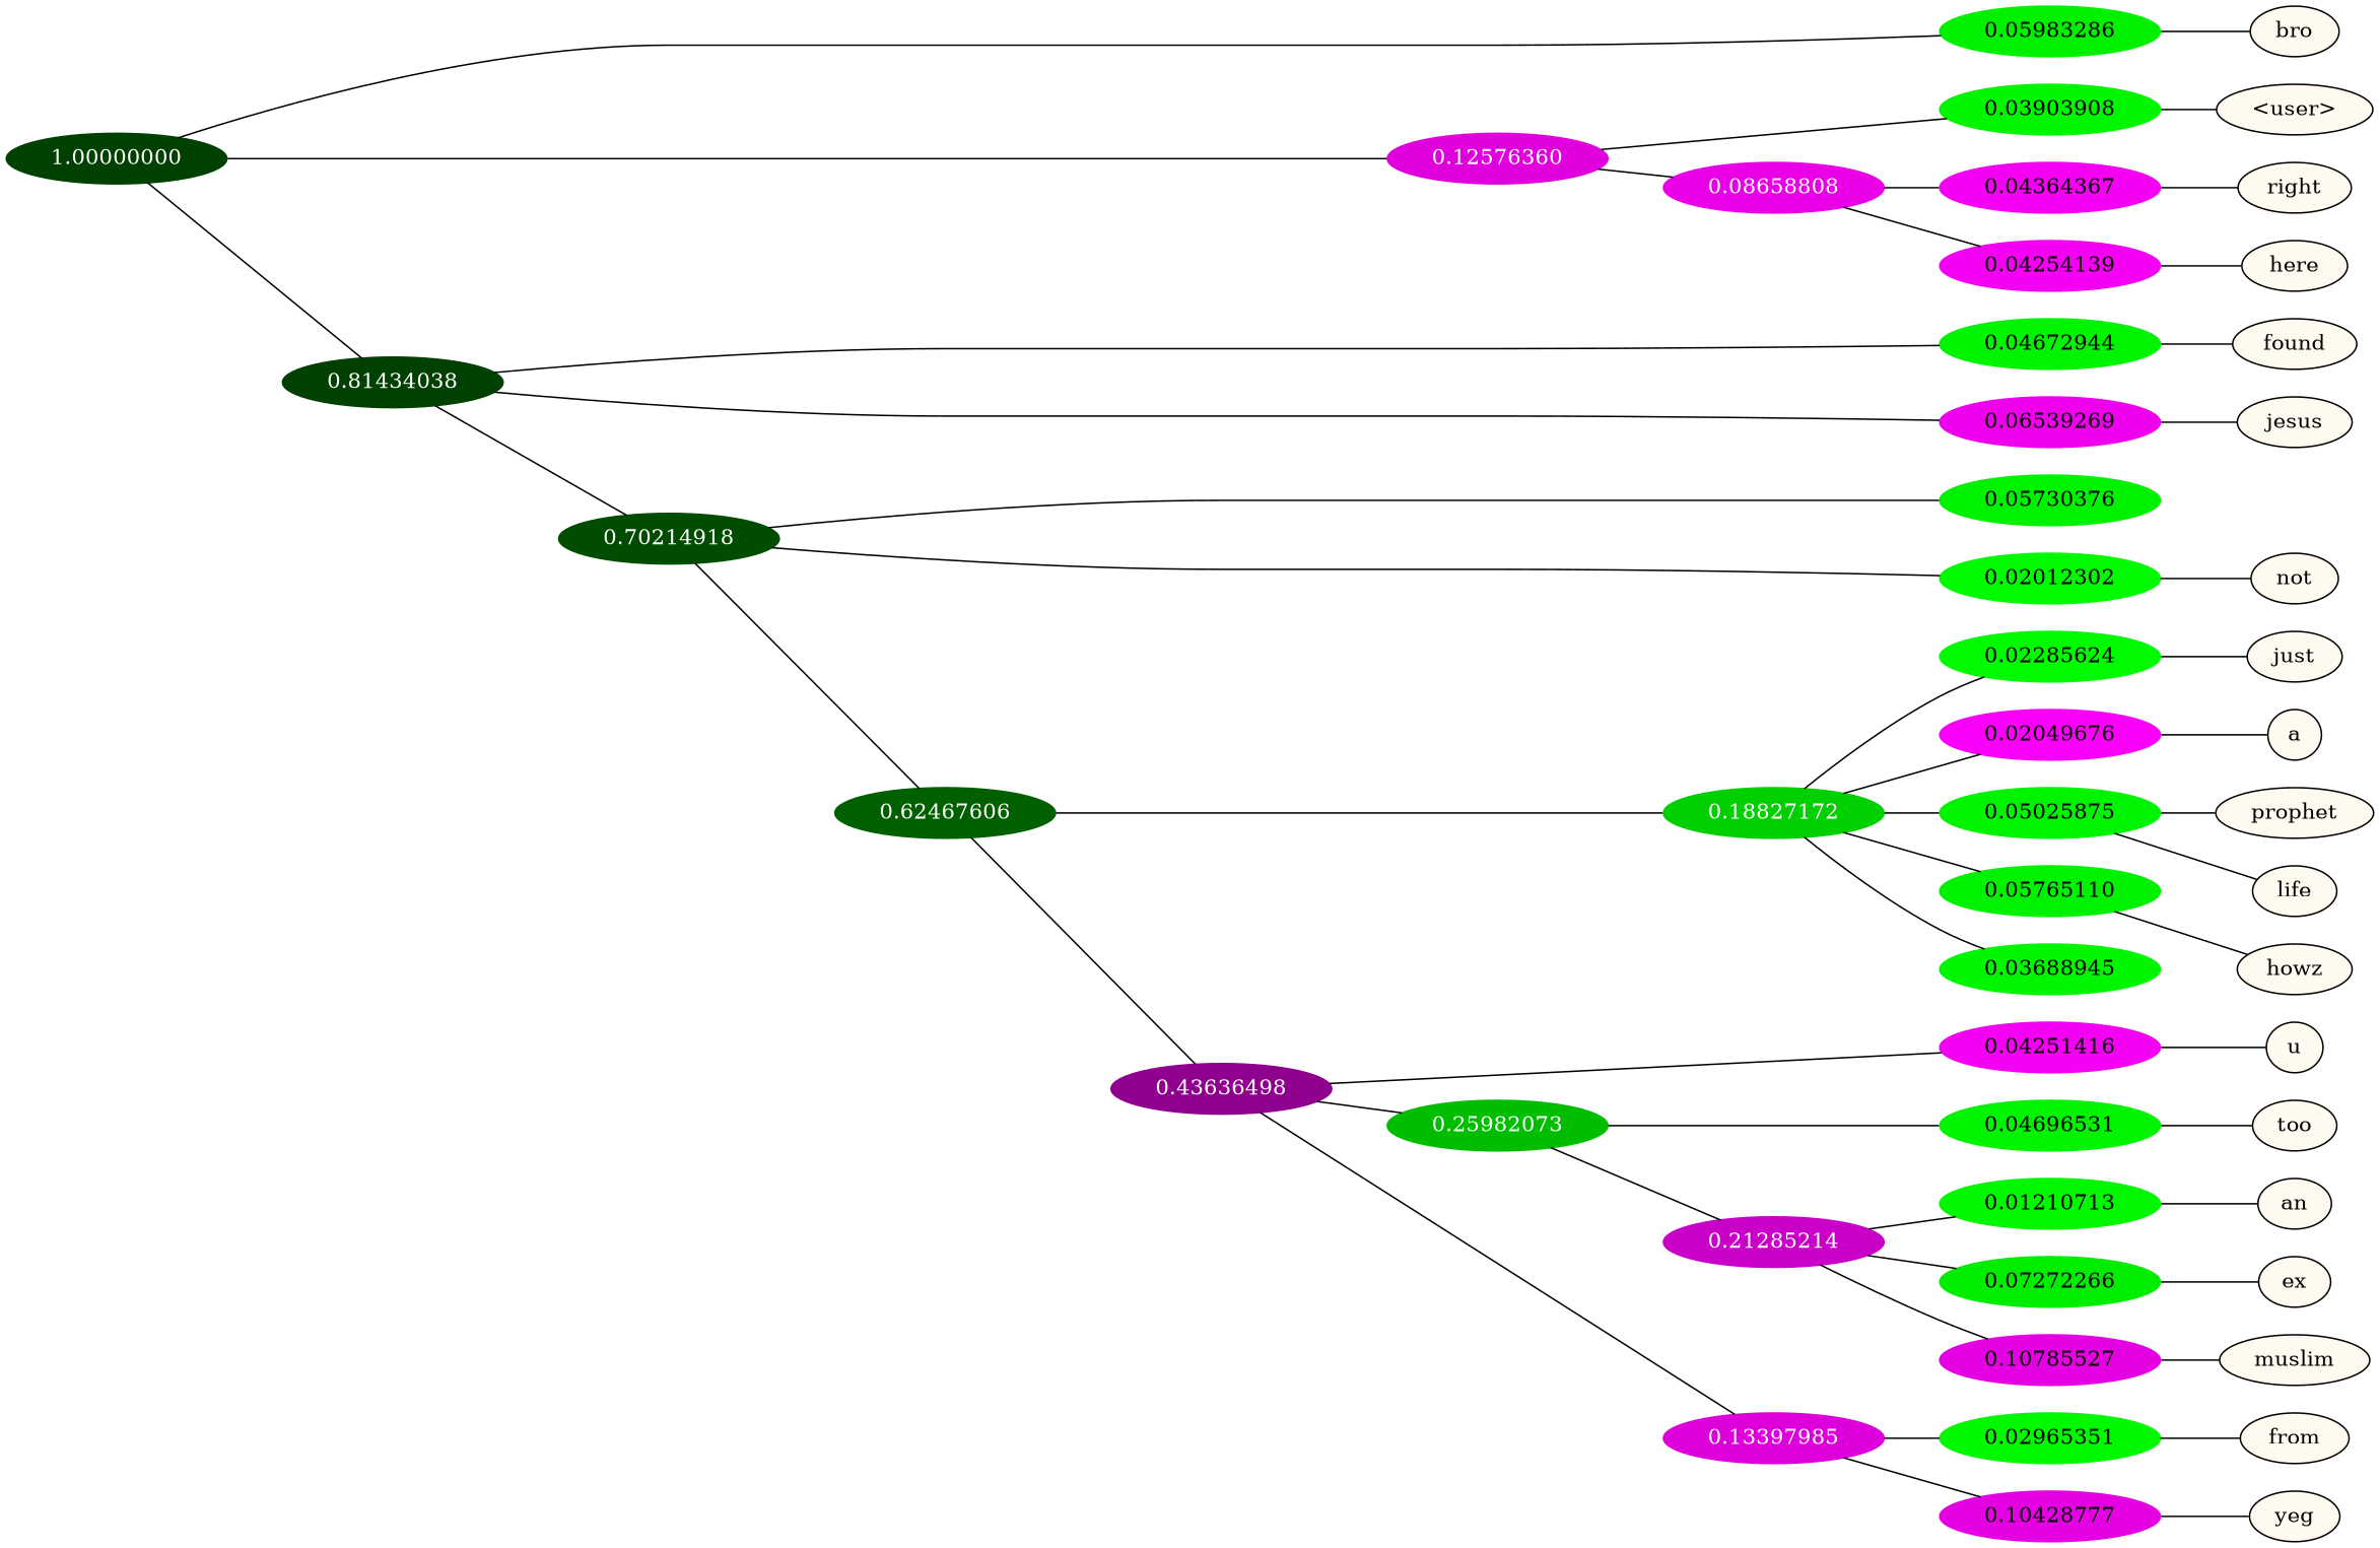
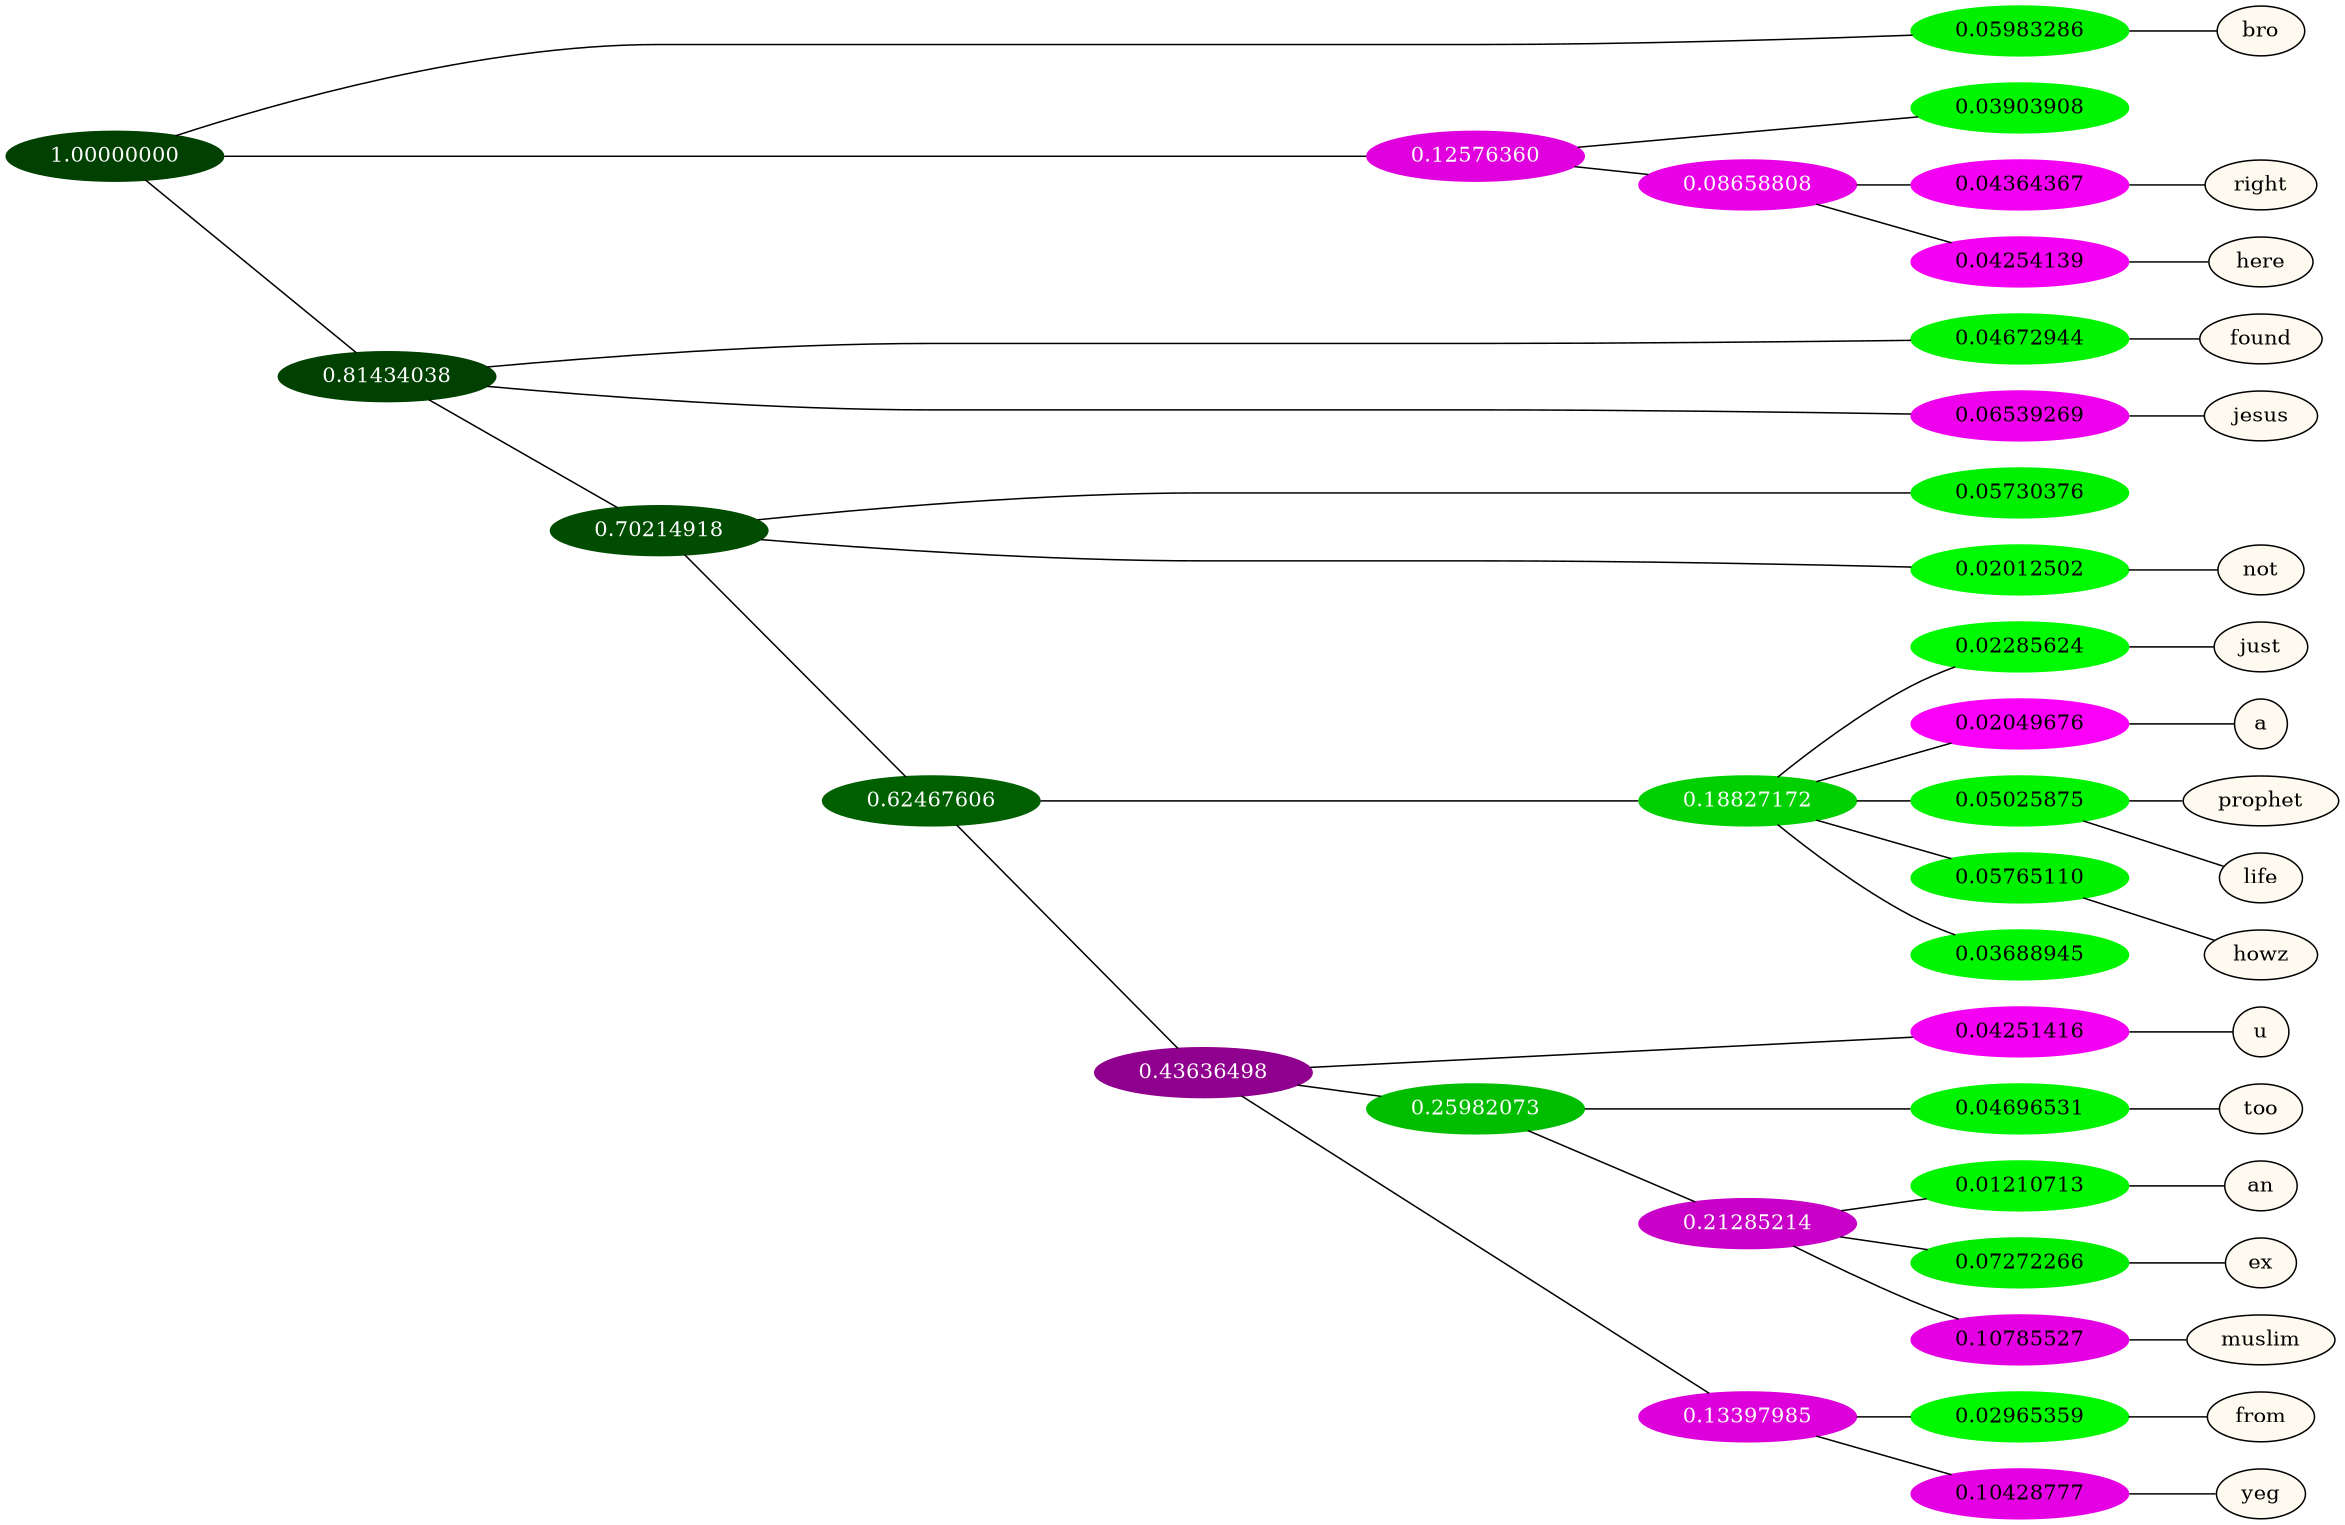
  graph {
    rankdir=LR
    node [color=black format=png nodesep=0.001 ordering=out overlap_scaling=0.01 ranksep=0.001 style=filled fontcolor=black]
-   n1 [fillcolor=floralwhite height=0.15 label="\<user\>" style="filled,solid" width=0.15 fontcolor=""]
    n2 [fillcolor=floralwhite height=0.15 label=right style="filled,solid" width=0.15 fontcolor=""]
    n3 [fillcolor=floralwhite height=0.15 label=here style="filled,solid" width=0.15 fontcolor=""]
    n4 [fillcolor=floralwhite height=0.15 label=bro style="filled,solid" width=0.15 fontcolor=""]
    n5 [fillcolor=floralwhite height=0.15 label=found style="filled,solid" width=0.15 fontcolor=""]
    n6 [fillcolor=floralwhite height=0.15 label=jesus style="filled,solid" width=0.15 fontcolor=""]
    n7 [fillcolor=floralwhite height=0.15 label=not style="filled,solid" width=0.15 fontcolor=""]
    n8 [fillcolor=floralwhite height=0.15 label=just style="filled,solid" width=0.15 fontcolor=""]
    n9 [fillcolor=floralwhite height=0.15 label=a style="filled,solid" width=0.15 fontcolor=""]
    n10 [fillcolor=floralwhite height=0.15 label=prophet style="filled,solid" width=0.15 fontcolor=""]
    n11 [fillcolor=floralwhite height=0.15 label=howz style="filled,solid" width=0.15 fontcolor=""]
    n12 [fillcolor=floralwhite height=0.15 label=life style="filled,solid" width=0.15 fontcolor=""]
    n13 [fillcolor=floralwhite height=0.15 label=u style="filled,solid" width=0.15 fontcolor=""]
    n14 [fillcolor=floralwhite height=0.15 label=an style="filled,solid" width=0.15 fontcolor=""]
    n15 [fillcolor=floralwhite height=0.15 label=ex style="filled,solid" width=0.15 fontcolor=""]
    n16 [fillcolor=floralwhite height=0.15 label=muslim style="filled,solid" width=0.15 fontcolor=""]
    n17 [fillcolor=floralwhite height=0.15 label=too style="filled,solid" width=0.15 fontcolor=""]
    n18 [fillcolor=floralwhite height=0.15 label=from style="filled,solid" width=0.15 fontcolor=""]
    n19 [fillcolor=floralwhite height=0.15 label=yeg style="filled,solid" width=0.15 fontcolor=""]
    n20 [color="0.334 1.000 0.961" height=0.15 label=0.03903908 width=0.15]
    n21 [color="0.835 1.000 0.956" height=0.15 label=0.04364367 width=0.15]
    n22 [color="0.835 1.000 0.957" height=0.15 label=0.04254139 width=0.15]
    n23 [color="0.334 1.000 0.940" height=0.15 label=0.05983286 width=0.15]
    n24 [color="0.334 1.000 0.953" height=0.15 label=0.04672944 width=0.15]
    n25 [color="0.835 1.000 0.935" height=0.15 label=0.06539269 width=0.15]
    n26 [color="0.334 1.000 0.943" height=0.15 label=0.05730376 width=0.15]
-   n27 [color="0.334 1.000 0.980" height=0.15 label=0.02012302 width=0.15]
+   n27 [color="0.334 1.000 0.980" height=0.15 label=0.02012502 width=0.15]
    n28 [color="0.334 1.000 0.977" height=0.15 label=0.02285624 width=0.15]
    n29 [color="0.835 1.000 0.980" height=0.15 label=0.02049676 width=0.15]
    n30 [color="0.334 1.000 0.950" height=0.15 label=0.05025875 width=0.15]
    n31 [color="0.334 1.000 0.942" height=0.15 label=0.05765110 width=0.15]
    n32 [color="0.334 1.000 0.963" height=0.15 label=0.03688945 width=0.15]
    n33 [color="0.835 1.000 0.957" height=0.15 label=0.04251416 width=0.15]
    n34 [color="0.334 1.000 0.968" height=0.15 label=0.01210713 width=0.15]
    n35 [color="0.334 1.000 0.927" height=0.15 label=0.07272266 width=0.15]
    n36 [color="0.835 1.000 0.892" height=0.15 label=0.10785527 width=0.15]
    n37 [color="0.334 1.000 0.953" height=0.15 label=0.04696531 width=0.15]
-   n38 [color="0.334 1.000 0.970" height=0.15 label=0.02965351 width=0.15]
+   n38 [color="0.334 1.000 0.970" height=0.15 label=0.02965359 width=0.15]
    n39 [color="0.835 1.000 0.896" height=0.15 label=0.10428777 width=0.15]
    n40 [color="0.334 1.000 0.250" fontcolor=grey99 height=0.15 label=1.00000000 width=0.15]
    n41 [color="0.835 1.000 0.874" fontcolor=grey99 height=0.15 label=0.12576360 width=0.15]
    n42 [color="0.334 1.000 0.250" fontcolor=grey99 height=0.15 label=0.81434038 width=0.15]
    n43 [color="0.835 1.000 0.913" fontcolor=grey99 height=0.15 label=0.08658808 width=0.15]
    n44 [color="0.334 1.000 0.298" fontcolor=grey99 height=0.15 label=0.70214918 width=0.15]
    n45 [color="0.334 1.000 0.375" fontcolor=grey99 height=0.15 label=0.62467606 width=0.15]
    n46 [color="0.334 1.000 0.812" fontcolor=grey99 height=0.15 label=0.18827172 width=0.15]
    n47 [color="0.835 1.000 0.564" fontcolor=grey99 height=0.15 label=0.43636498 width=0.15]
    n48 [color="0.334 1.000 0.740" fontcolor=grey99 height=0.15 label=0.25982073 width=0.15]
    n49 [color="0.835 1.000 0.866" fontcolor=grey99 height=0.15 label=0.13397985 width=0.15]
    n50 [color="0.835 1.000 0.787" fontcolor=grey99 height=0.15 label=0.21285214 width=0.15]
    subgraph sub_1 {
      rank=same
-     n1
      n2
      n3
      n4
      n5
      n6
      n7
      n8
      n9
      n10
      n11
      n12
      n13
      n14
      n15
      n16
      n17
      n18
      n19
    }
    subgraph sub_2 {
      rank=same
      n20
      n21
      n22
      n23
      n24
      n25
      n26
      n27
      n28
      n29
      n30
      n31
      n32
      n33
      n34
      n35
      n36
      n37
      n38
      n39
    }
-   n20 -- n1
    n21 -- n2
    n22 -- n3
    n23 -- n4
    n24 -- n5
    n25 -- n6
    n27 -- n7
    n28 -- n8
    n29 -- n9
    n30 -- n10
    n30 -- n12
    n31 -- n11
    n33 -- n13
    n34 -- n14
    n35 -- n15
    n36 -- n16
    n37 -- n17
    n38 -- n18
    n39 -- n19
    n40 -- n23
    n40 -- n41
    n40 -- n42
    n41 -- n20
    n41 -- n43
    n42 -- n24
    n42 -- n25
    n42 -- n44
    n43 -- n21
    n43 -- n22
    n44 -- n26
    n44 -- n27
    n44 -- n45
    n45 -- n46
    n45 -- n47
    n46 -- n28
    n46 -- n29
    n46 -- n30
    n46 -- n31
    n46 -- n32
    n47 -- n33
    n47 -- n48
    n47 -- n49
    n48 -- n37
    n48 -- n50
    n49 -- n38
    n49 -- n39
    n50 -- n34
    n50 -- n35
    n50 -- n36
  }
